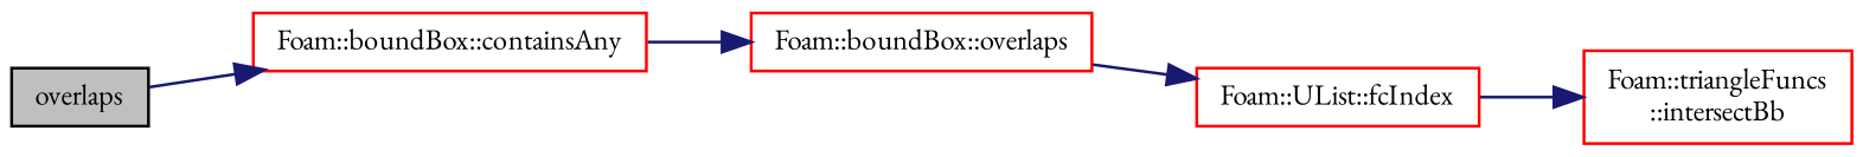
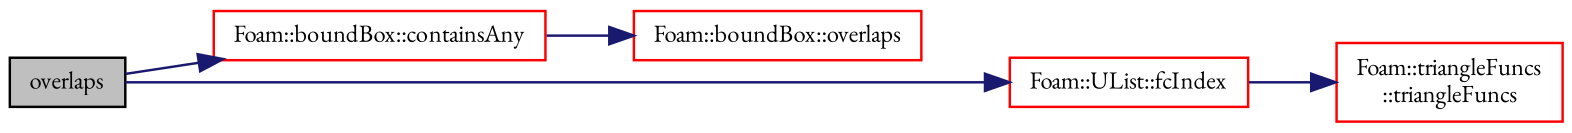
  digraph {
    fontname="EB Garamond"
    rankdir=LR
    node [color=red fontname="EB Garamond" fontsize=10 shape=record]
    edge [color=midnightblue fontname="EB Garamond" fontsize=10 labelfontname=Helvetica labelfontsize=10 style=solid]
    n1 [color=black fillcolor=grey75 fontcolor=black height=0.2 label=overlaps style=filled width=0.4]
    n2 [height=0.2 label="Foam::boundBox::containsAny" width=0.4]
    n3 [height=0.2 label="Foam::UList::fcIndex" width=0.4]
    n4 [height=0.2 label="Foam::boundBox::overlaps" width=0.4]
-   n5 [height=0.2 label="Foam::triangleFuncs\l::intersectBb" width=0.4]
+   n5 [height=0.2 label="Foam::triangleFuncs\l::triangleFuncs" width=0.4]
    n1 -> n2
-   n4 -> n3
+   n1 -> n3
    n2 -> n4
    n3 -> n5
  }
